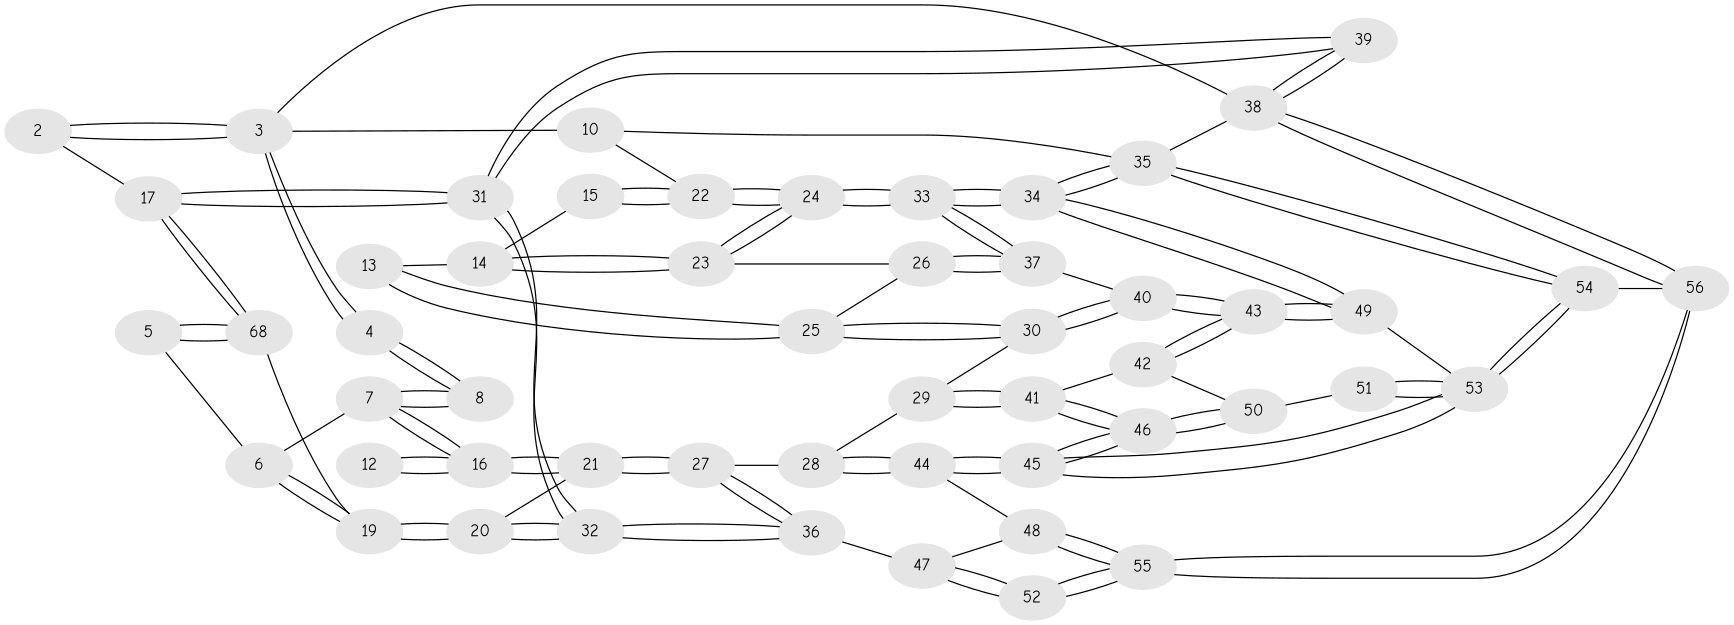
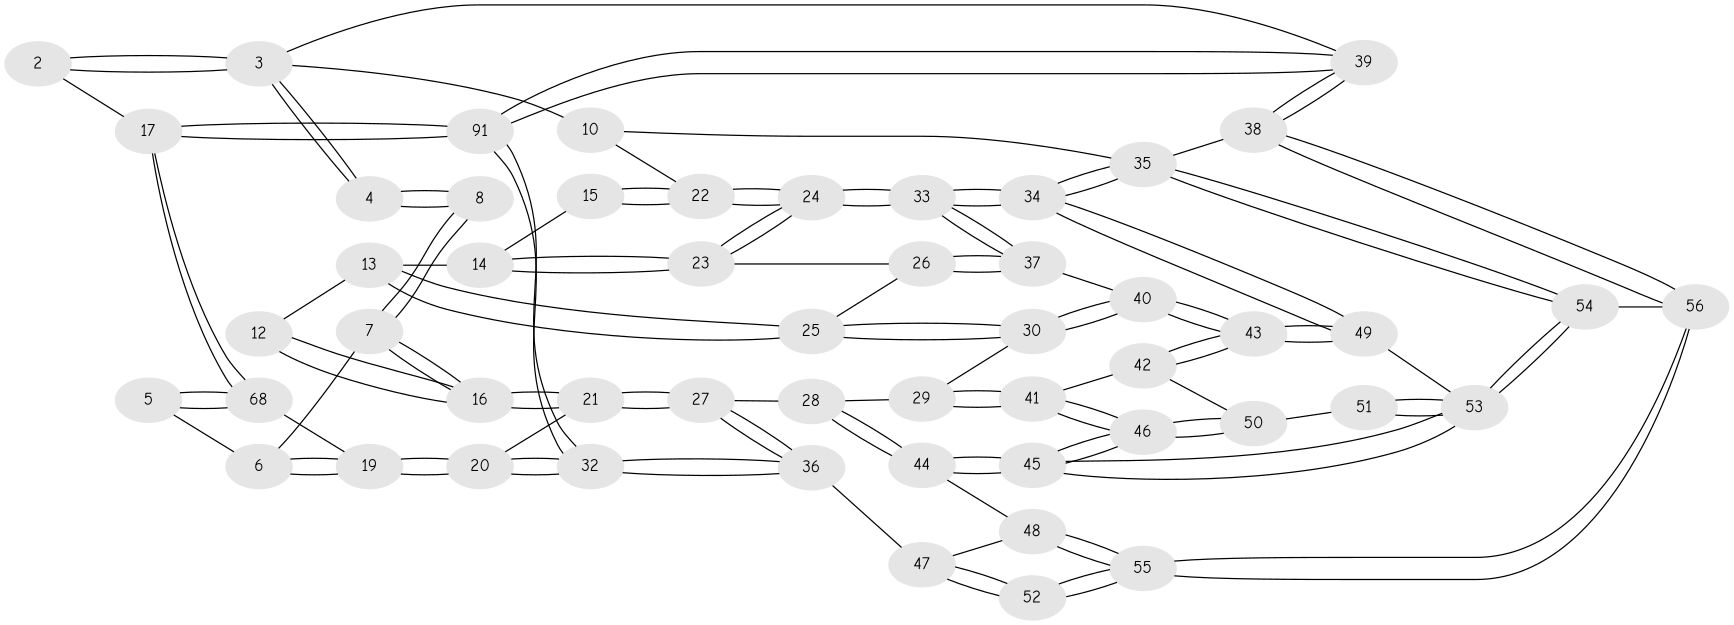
  graph {
    fontname="Comic Neue"
    rankdir=LR
    node [color=gray90 fontname="Comic Neue" style=filled]
    edge [fontname="Comic Neue"]
    2
    3
    17
    5
    6
    n6 [label=68]
    4
    10
    38
-   31
+   31 [label=91]
    8
    22
    35
    39
    56
    7
    19
    16
    20
    21
    12
    13
    24
    54
    15
    14
    25
    23
    26
    30
    27
    32
    36
    28
    33
    37
    34
    40
    29
    44
    47
    41
    45
    48
    42
    46
    43
    49
    53
    52
    55
    50
    51
    2 -- 3
    2 -- 3
    2 -- 17
    3 -- 4
    3 -- 4
    3 -- 10
-   3 -- 38
+   3 -- 39
    17 -- n6
    17 -- n6
    17 -- 31
    17 -- 31
    5 -- 6
    5 -- n6
    5 -- n6
    6 -- 7
    6 -- 19
    6 -- 19
    n6 -- 19
    4 -- 8
    4 -- 8
    10 -- 22
    10 -- 35
    38 -- 39
    38 -- 39
    38 -- 56
    38 -- 56
    31 -- 39
    31 -- 39
    31 -- 32
    31 -- 32
    22 -- 24
    22 -- 24
    35 -- 38
    35 -- 54
    35 -- 54
    7 -- 8
    7 -- 8
    7 -- 16
    7 -- 16
    19 -- 20
    19 -- 20
    16 -- 21
    16 -- 21
    20 -- 21
    20 -- 32
    20 -- 32
    21 -- 27
    21 -- 27
    12 -- 16
    12 -- 16
+   12 -- 13
    13 -- 14
    13 -- 25
    13 -- 25
    24 -- 33
    24 -- 33
    54 -- 56
    15 -- 22
    15 -- 22
    14 -- 15
    14 -- 23
    14 -- 23
    25 -- 26
    25 -- 30
    25 -- 30
    23 -- 24
    23 -- 24
    23 -- 26
    26 -- 37
    26 -- 37
    30 -- 40
    30 -- 40
    27 -- 36
    27 -- 36
    27 -- 28
    32 -- 36
    32 -- 36
    36 -- 47
    28 -- 29
    28 -- 44
    28 -- 44
    33 -- 37
    33 -- 37
    33 -- 34
    33 -- 34
    37 -- 40
    34 -- 35
    34 -- 35
    34 -- 49
    34 -- 49
    40 -- 43
    40 -- 43
    29 -- 30
    29 -- 41
    29 -- 41
    44 -- 45
    44 -- 45
    44 -- 48
    47 -- 48
    47 -- 52
    47 -- 52
    41 -- 42
    41 -- 46
    41 -- 46
    45 -- 46
    45 -- 46
    45 -- 53
    45 -- 53
    48 -- 55
    48 -- 55
    42 -- 43
    42 -- 43
    42 -- 50
    46 -- 50
    46 -- 50
    43 -- 49
    43 -- 49
    49 -- 53
    53 -- 54
    53 -- 54
    52 -- 55
    52 -- 55
    55 -- 56
    55 -- 56
    50 -- 51
    51 -- 53
    51 -- 53
  }
